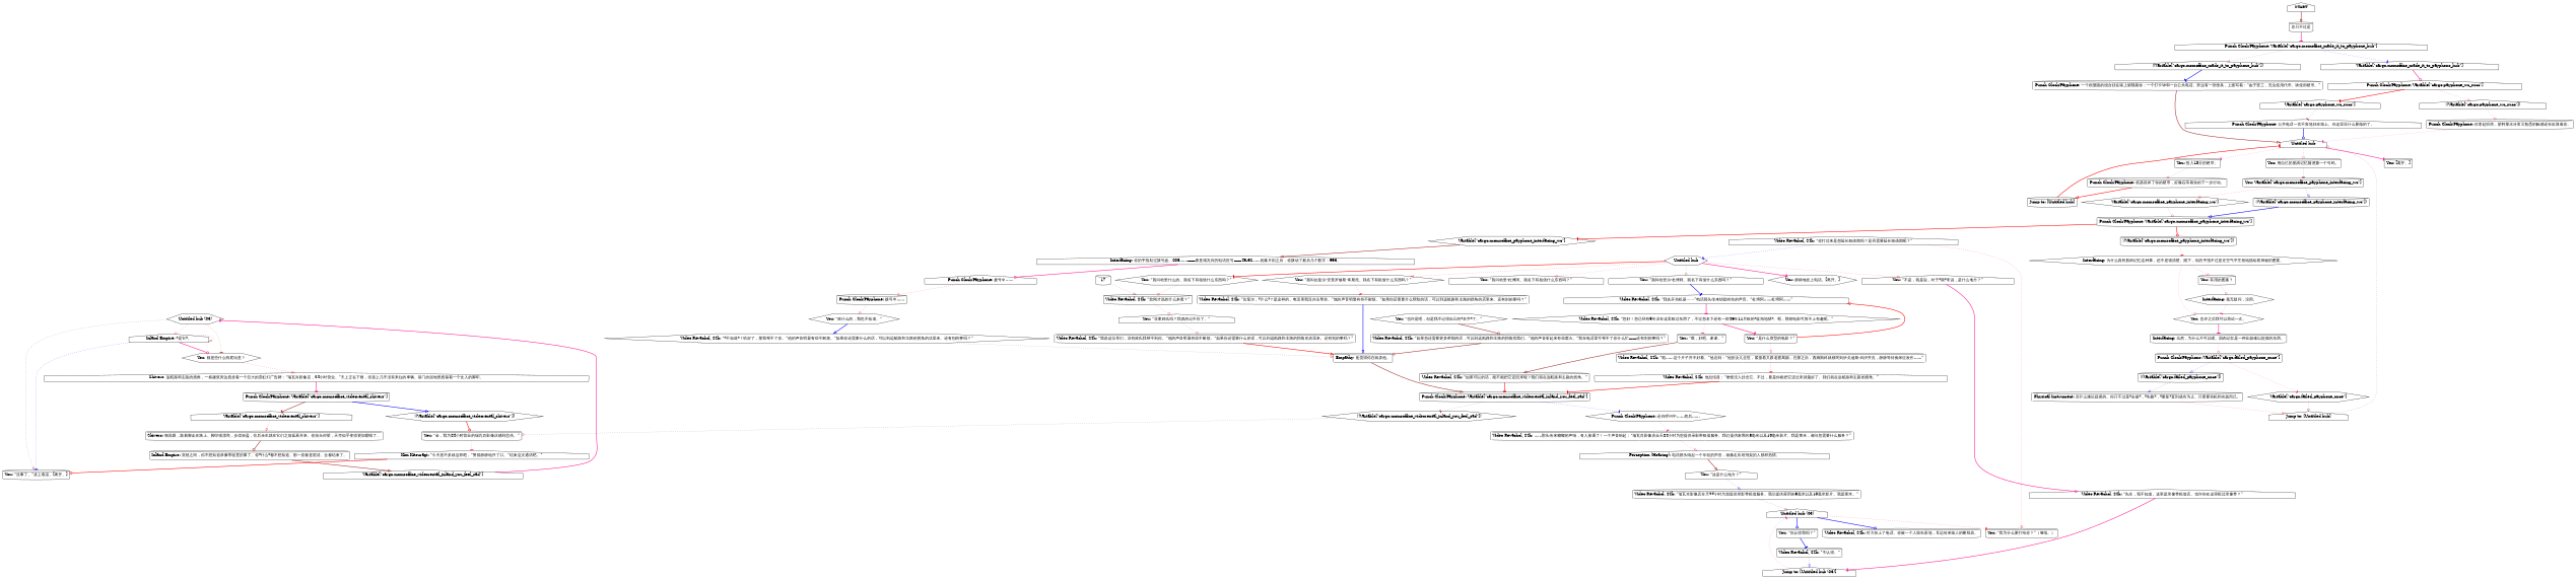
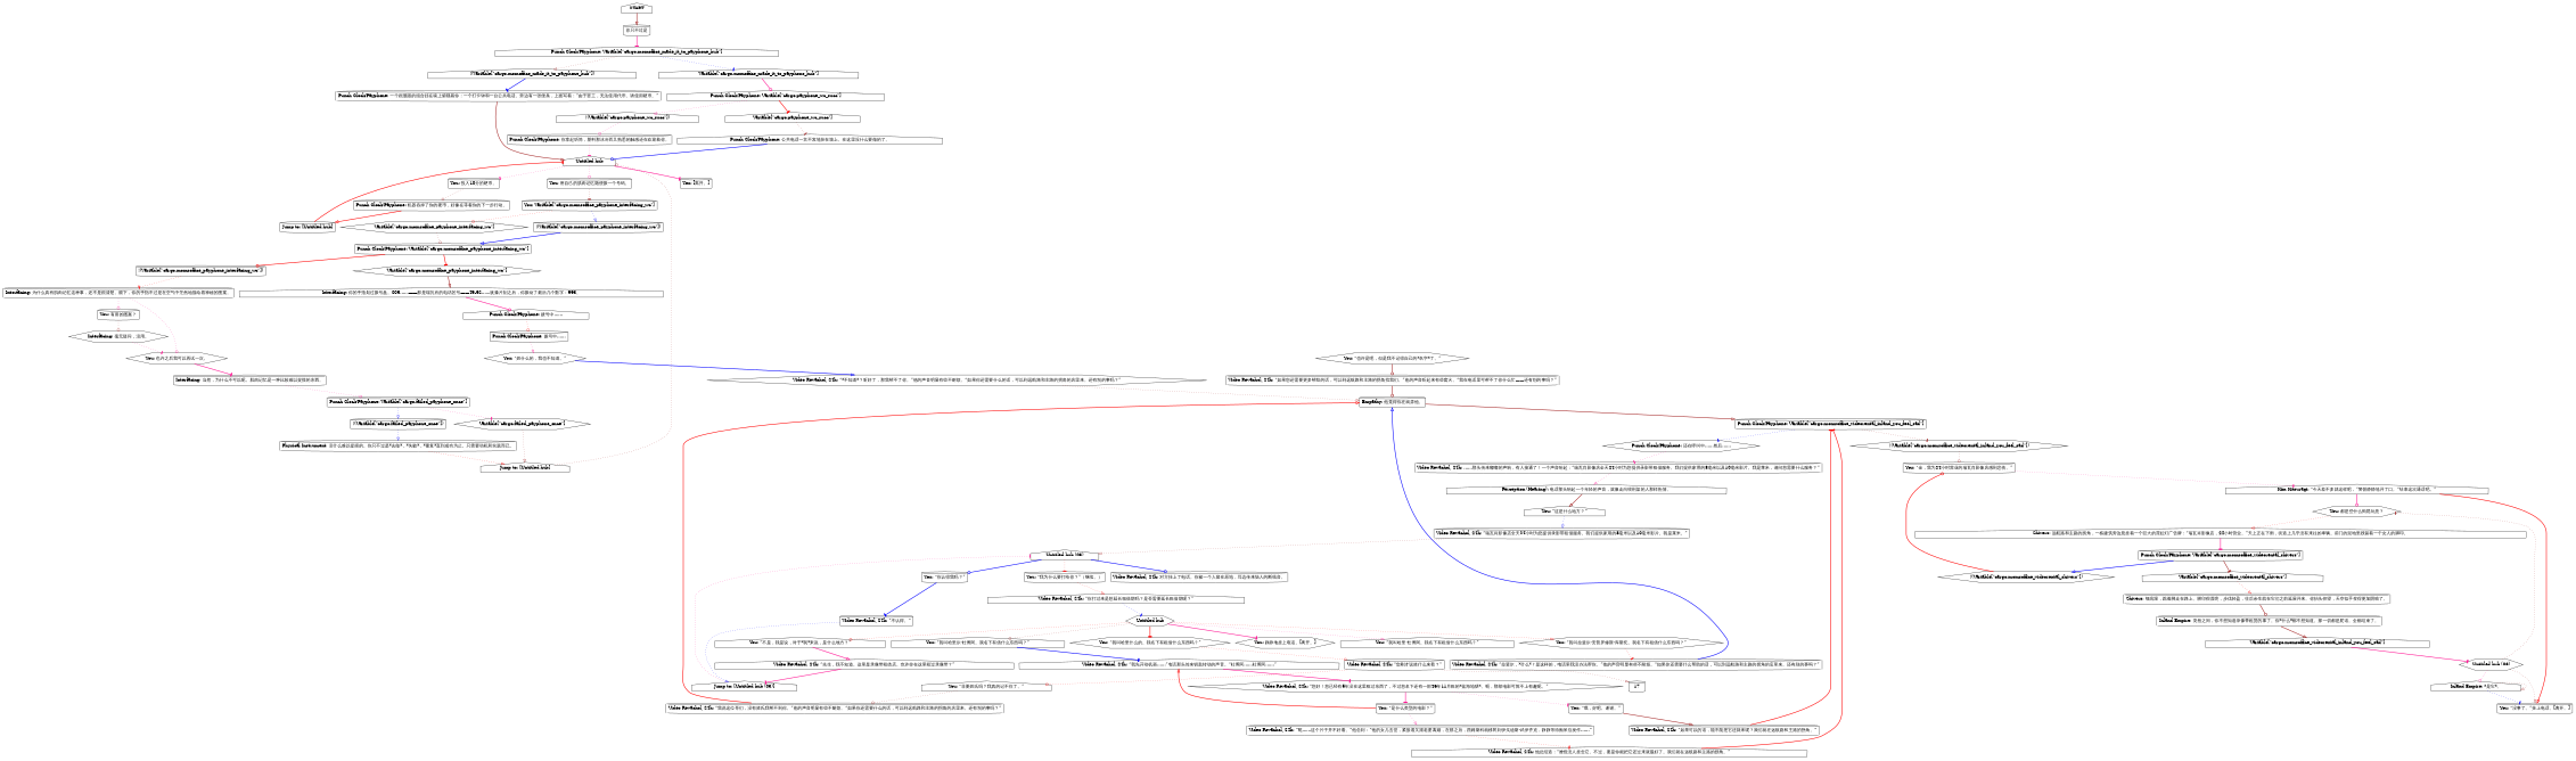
  digraph {
    node [shape=cylinder]
    edge [arrowhead=tee color=deeppink style=dotted]
    n1 [label=START shape=house]
    n2 [label="你只不过是"]
    n3 [label="Punch Clock/Payphone: Variable[\"cargo.momoffice_made_it_to_payphone_hub\"]" shape=house]
    n4 [label="Variable[\"cargo.momoffice_made_it_to_payphone_hub\"]" shape=house]
    n5 [label="!(Variable[\"cargo.momoffice_made_it_to_payphone_hub\"])" shape=house]
    n6 [label="Video Revachol, 24h: “*不知道*？听好了，那我帮不了你。”他的声音明显有些不耐烦。“如果你还需要什么的话，可以到远航路和主路的拐角的店里来。还有别的事吗？”" shape=hexagon]
    n7 [label="Empathy: 他觉得你在戏弄他。"]
    n8 [label="Punch Clock/Payphone: Variable[\"cargo.momsoffice_videorental_inland_you_feel_sad\"]"]
    n9 [label="You: “我叫拉斐尔·安普罗修斯·库斯托。我名下有租借什么东西吗？”" shape=hexagon]
    n10 [label="Video Revachol, 24h: “拉斐尔，*什么*？是这样的，电话里我没办法帮你。”他的声音明显有些不耐烦。“如果你还需要什么帮助的话，可以到远航路和主路的拐角的店里来。还有别的事吗？”"]
    n11 [label="Jump to: [Untitled hub]"]
    n12 [label="Untitled hub" shape=house]
    n13 [label="You: 投入10分的硬币。"]
    n14 [label="You: 用自己的肌肉记忆随便拨一个号码。"]
    n15 [label="You: [离开。]"]
    n16 [label="You: 也许之后我可以再试一次。" shape=hexagon]
    n17 [label="Interfacing: 当然，为什么不可以呢。肌肉记忆是一种比较难以捉摸的东西。"]
    n18 [label="Punch Clock/Payphone: Variable[\"cargo.failed_payphone_once\"]"]
    n19 [label="Physical Instrument: 没什么难以捉摸的。你只不过是*去做*，*失败*，*重复*直到成功为止。只需要动机和实践而已。"]
    n20 [label="Jump to: [Untitled hub]" shape=house]
    n21 [label="Punch Clock/Payphone: 拨号中……"]
    n22 [label="You: “姓什么的，我也不知道。”" shape=hexagon]
    n23 [label="Jump to: [Untitled hub (03)]" shape=house]
    n24 [label="Untitled hub (03)" shape=house]
    n25 [label="You: “你认得我吗？”"]
    n26 [label="You: “我为什么要打给你？”（继续。）"]
    n27 [label="Video Revachol, 24h: 对方挂上了电话。你被一个人留在原地，耳边传来恼人的断线音。"]
    n28 [label="Punch Clock/Payphone: 机器吞掉了你的硬币，好像在等着你的下一步行动。"]
    n29 [label="You: “哦，好吧。谢谢。”"]
    n30 [label="Video Revachol, 24h: “如果可以的话，能不能把它还回来呢？我们就在远航路和主路的拐角。”"]
    n31 [label="!(Variable[\"cargo.momsoffice_videorental_inland_you_feel_sad\"])" shape=hexagon]
    n32 [label="Punch Clock/Payphone: 还在呼叫中……然后……" shape=hexagon]
    n33 [label="Punch Clock/Payphone: Variable[\"cargo.momsoffice_videorental_shivers\"]"]
    n34 [label="Variable[\"cargo.momsoffice_videorental_shivers\"]" shape=house]
    n35 [label="!(Variable[\"cargo.momsoffice_videorental_shivers\"])" shape=hexagon]
    n36 [label="Shivers: 细高跟，踮着脚走在路上。脚印很漂亮，步伐轻盈，往后余生就在它们之前延展开来。你抬头仰望，天空似乎变得更加阴暗了。"]
    n37 [label="You: “金，我为24小时营业的瑞瓦肖影像店感到悲伤。”"]
    n38 [label="Inland Empire: 突然之间，你不想知道录像带租赁的事了。你*什么*都不想知道。那一切都是屁话。全都结束了。"]
    n39 [label="Kim Kitsuragi: “今天差不多就这样吧，”警督静静地开了口。“结束这次通话吧。”" shape=house]
    n40 [label="You: 都是些什么狗屁玩意？" shape=hexagon]
    n41 [label="Shivers: 远航路和主路的拐角，一栋建筑旁边悬挂着一个巨大的霓虹灯广告牌：“瑞瓦肖影像店，24小时营业。”天上正在下雨，街道上几乎没有来往的車辆。前门的泥地里残留着一个女人的脚印。" shape=house]
    n42 [label="Punch Clock/Payphone: Variable[\"cargo.payphone_wc_succ\"]" shape=house]
    n43 [label="Punch Clock/Payphone: 一个很显眼的组合挂在墙上俯视着你：一个打卡钟和一台公共电话。旁边有一张便条，上面写着：“由于罢工，无法使用代币。请使用硬币。”"]
    n44 [label="Variable[\"cargo.payphone_wc_succ\"]" shape=house]
    n45 [label="!(Variable[\"cargo.payphone_wc_succ\"])" shape=house]
    n46 [label="Video Revachol, 24h: “不认得。”"]
    n47 [label="Punch Clock/Payphone: 你拿起听筒，塑料那冰冷而又熟悉的触感还在欢迎着你。"]
    n48 [label="Untitled hub (03)" shape=hexagon]
    n49 [label="You: “没事了。”挂上电话。[离开。]"]
    n50 [label="Inland Empire: *是它*。" shape=house]
    n51 [label="Video Revachol, 24h: “您好！您已经有5年没在这里租过东西了，不过您名下还有一部46年11月租的*蓝海地狱*。呃，那部电影可算不上有趣呢。”" shape=hexagon]
    n52 [label="You: “是什么类型的电影？”"]
    n53 [label="Video Revachol, 24h: “我先开动机器……”电话那头传来钥匙转动的声音。“杜博阿……杜博阿……”" shape=house]
    n54 [label="Video Revachol, 24h: “呃……这个片子并不好看。”他念到：“他的女儿去世，紧接着又跟老婆离婚，在那之后，西姆斯科就移民到伊戈迪斯·武伊齐克，静静等待痴呆症发作……”"]
    n55 [label="Interfacing: 毫无疑问，没用。" shape=hexagon]
    n56 [label="Punch Clock/Payphone: 公共电话一言不发地挂在墙上。在这里没什么要做的了。" shape=house]
    n57 [label="Perception (Hearing): 电话那头响起一个年轻的声音，就像走向绞刑架的人那样热情。" shape=house]
    n58 [label="You: “这是什么地方？”" shape=house]
    n59 [label="Video Revachol, 24h: “瑞瓦肖影像店全天24小时为您提供录影带租借服务。我们提供家用的8毫米以及10毫米影片。我是莱米。”"]
    n60 [label="Variable[\"cargo.momsoffice_videorental_inland_you_feel_sad\"]" shape=house]
    n61 [label="You: Variable[\"cargo.momsoffice_payphone_interfacing_wc\"]"]
    n62 [label="Video Revachol, 24h: “先生，我不知道。这里是录像带租借店。也许你在这里租过录像带？”" shape=house]
    n63 [label="You: “非要姓氏吗？我真的记不住了。”" shape=house]
    n64 [label="Video Revachol, 24h: “我说这位哥们，没有姓氏我帮不到你。”他的声音明显有些不耐烦。“如果你还需要什么的话，可以到远航路和主路的拐角的店里来。还有别的事吗？”"]
    n65 [label="Punch Clock/Payphone: Variable[\"cargo.momsoffice_payphone_interfacing_wc\"]"]
    n66 [label="Variable[\"cargo.momsoffice_payphone_interfacing_wc\"]" shape=hexagon]
    n67 [label="!(Variable[\"cargo.momsoffice_payphone_interfacing_wc\"])"]
    n68 [label="Interfacing: 你的手指划过拨号盘。005……——那是瑞瓦肖的电话区号——49-52……犹豫片刻之后，你拨动了最后几个数字：993。" shape=house]
-   n69 [label="Interfacing: 为什么真有肌肉记忆这种事，还不是很清楚。眼下，你的手指不过是在空气中茫然地描绘着神秘的图案。" shape=hexagon]
+   n69 [label="Interfacing: 为什么真有肌肉记忆这种事，还不是很清楚。眼下，你的手指不过是在空气中茫然地描绘着神秘的图案。"]
    n70 [label="Punch Clock/Payphone: 拨号中……" shape=house]
    n71 [label="You: 有用的图案？"]
    n72 [label="You: 静静地挂上电话。[离开。]" shape=hexagon]
    n73 [label="Variable[\"cargo.momsoffice_payphone_interfacing_wc\"]" shape=hexagon]
    n74 [label="!(Variable[\"cargo.momsoffice_payphone_interfacing_wc\"])"]
    n75 [label="Video Revachol, 24h: “你打过来是想延长租借期吗？是否需要延长租借期呢？”" shape=house]
    n76 [label="Untitled hub" shape=hexagon]
    n77 [label="You: “我叫哈里什么的。我名下有租借什么东西吗？”" shape=hexagon]
    n78 [label="You: “我叫哈里·杜博阿。我名下有租借什么东西吗？”" shape=house]
    n79 [label="You: “我叫哈里尔·杜博阿。我名下有借什么东西吗？”" shape=house]
    n80 [label="You: “不是，我是说，对于*我*来说，是什么地方？”" shape=house]
    n81 [label="Video Revachol, 24h: “您刚才说姓什么来着？”"]
    n82 [label=17]
    n83 [label="Video Revachol, 24h: ……那头传来嘟嘟的声响，有人接通了！一个声音响起：“瑞瓦肖影像店全天24小时为您提供录影带租借服务。我们提供家用的8毫米以及10毫米影片。我是莱米，请问您需要什么服务？”"]
    n84 [label="Variable[\"cargo.failed_payphone_once\"]" shape=hexagon]
    n85 [label="!(Variable[\"cargo.failed_payphone_once\"])"]
    n86 [label="Video Revachol, 24h: 他总结道：“难怪没人挂念它。不过，要是你能把它还过来就最好了。我们就在远航路和主路的拐角。”" shape=house]
    n87 [label="Video Revachol, 24h: “如果您还需要更多帮助的话，可以到远航路和主路的拐角找我们。”他的声音听起来有些窝火。“我在电话里可帮不了你什么忙——还有别的事吗？”"]
    n88 [label="You: “也许是吧，但是我不记得自己的*名字*了。”" shape=hexagon]
    n1 -> n2 [arrowhead=onormal color=brown style=bold]
    n2 -> n3 [style=bold]
    n3 -> n4 [color=blue]
    n3 -> n5 [arrowhead=onormal color=brown]
    n4 -> n42 [arrowhead=odot style=bold]
    n5 -> n43 [color=blue style=bold]
    n6 -> n7 [arrowhead=onormal color=brown]
    n7 -> n8 [arrowhead=onormal color=brown style=bold]
    n8 -> n31 [color=brown]
    n8 -> n32 [color=blue]
    n9 -> n10 [color=red]
    n10 -> n7 [arrowhead=onormal color=blue style=bold]
    n11 -> n12 [color=red style=bold]
    n12 -> n13
    n12 -> n14 [arrowhead=odot]
    n12 -> n15 [style=bold]
    n13 -> n28 [arrowhead=odot color=brown]
    n14 -> n61 [color=brown]
    n16 -> n17 [style=bold]
    n17 -> n18 [arrowhead=odot]
    n18 -> n84
    n18 -> n85 [arrowhead=onormal color=blue]
    n19 -> n20 [arrowhead=onormal color=red]
    n20 -> n12 [arrowhead=odot color=brown]
    n21 -> n22 [arrowhead=onormal]
    n22 -> n6 [arrowhead=onormal color=blue style=bold]
    n23 -> n24
    n24 -> n25 [arrowhead=odot color=blue style=bold]
    n24 -> n26 [color=red]
    n24 -> n27 [arrowhead=odot color=blue style=bold]
    n25 -> n46 [color=blue style=bold]
-   n75 -> n26 [arrowhead=onormal color=red]
+   n26 -> n75 [arrowhead=onormal color=red]
    n28 -> n11 [arrowhead=onormal color=red style=bold]
    n29 -> n30 [arrowhead=onormal color=brown style=bold]
    n30 -> n8 [color=red style=bold]
    n31 -> n37 [arrowhead=odot color=brown]
    n32 -> n83
    n33 -> n34 [color=brown style=bold]
    n33 -> n35 [arrowhead=onormal color=blue style=bold]
    n34 -> n36 [arrowhead=onormal color=red]
    n35 -> n37 [arrowhead=odot color=red style=bold]
    n36 -> n38 [arrowhead=odot color=brown style=bold]
    n37 -> n39
    n38 -> n60 [arrowhead=onormal color=brown style=bold]
-   n50 -> n40 [arrowhead=odot style=bold]
-   n39 -> n49 [arrowhead=odot color=red style=bold]
+   n39 -> n40 [arrowhead=odot style=bold]
+   n39 -> n49 [arrowhead=onormal color=red style=bold]
    n40 -> n41 [arrowhead=onormal color=red]
    n41 -> n33 [style=bold]
    n42 -> n44 [color=red style=bold]
    n42 -> n45 [arrowhead=onormal]
    n43 -> n12 [arrowhead=onormal color=brown style=bold]
    n44 -> n56 [color=brown]
    n45 -> n47 [arrowhead=odot]
    n46 -> n23 [arrowhead=onormal color=blue]
    n47 -> n12
    n48 -> n40 [color=brown]
    n48 -> n49 [arrowhead=onormal color=brown]
    n48 -> n50 [arrowhead=odot]
    n50 -> n49 [color=blue]
    n50 -> n50 [arrowhead=onormal color=brown]
    n51 -> n29
    n51 -> n52 [style=bold]
    n52 -> n53 [arrowhead=onormal color=red style=bold]
    n52 -> n54 [arrowhead=onormal]
    n53 -> n51 [style=bold]
    n54 -> n86 [color=red]
    n55 -> n16
    n56 -> n12 [arrowhead=odot color=blue style=bold]
    n57 -> n58 [arrowhead=onormal color=brown style=bold]
    n58 -> n59 [arrowhead=onormal color=blue]
    n59 -> n24 [arrowhead=onormal color=brown]
    n60 -> n48 [style=bold]
    n61 -> n73 [arrowhead=odot color=red]
    n61 -> n74 [arrowhead=onormal color=blue]
    n62 -> n23 [style=bold]
    n63 -> n64 [arrowhead=odot color=brown]
    n64 -> n7 [arrowhead=onormal color=red style=bold]
    n65 -> n66 [color=red style=bold]
    n65 -> n67 [arrowhead=odot color=red style=bold]
    n66 -> n68 [arrowhead=onormal color=brown style=bold]
    n67 -> n69 [color=red]
    n68 -> n70 [arrowhead=odot style=bold]
    n69 -> n16 [arrowhead=odot]
    n69 -> n71 [arrowhead=odot]
    n70 -> n21 [arrowhead=odot color=red]
    n71 -> n55 [arrowhead=odot color=brown]
    n73 -> n65 [arrowhead=odot color=brown]
    n74 -> n65 [arrowhead=onormal color=blue style=bold]
    n75 -> n76 [color=blue]
    n76 -> n9 [arrowhead=onormal color=red]
    n76 -> n72 [style=bold]
    n76 -> n77 [color=red style=bold]
    n76 -> n78 [arrowhead=onormal]
    n76 -> n79 [arrowhead=odot color=brown]
    n76 -> n80 [arrowhead=odot color=red]
    n77 -> n81 [arrowhead=odot color=red]
    n79 -> n53 [color=blue style=bold]
    n80 -> n62 [arrowhead=onormal style=bold]
    n81 -> n63 [arrowhead=odot color=red]
-   n82 -> n81 [arrowhead=onormal color=brown]
+   n81 -> n82 [arrowhead=onormal color=brown]
    n83 -> n57 [arrowhead=onormal]
    n84 -> n20 [arrowhead=onormal color=brown]
    n85 -> n19 [arrowhead=onormal color=blue]
    n86 -> n8 [color=red style=bold]
    n87 -> n7 [arrowhead=odot color=brown style=bold]
    n88 -> n87 [arrowhead=odot color=brown style=bold]
  }
